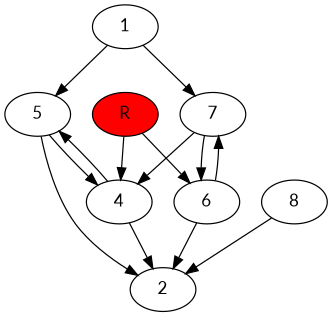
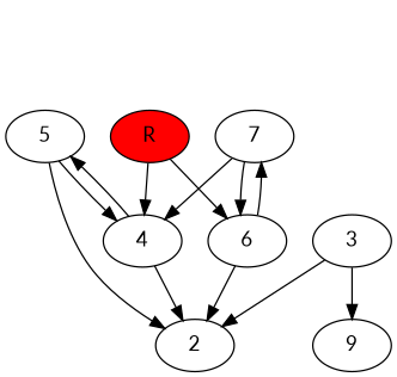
  digraph {
    fontname=Lato
    node [fontname=Lato]
    edge [fontname=Lato]
-   1
    5
    7
    2
    4
    6
-   8
+   8 [label=3]
+   9
    R [fillcolor="#ff0000" style=filled]
-   1 -> 5
-   1 -> 7
    5 -> 2
    5 -> 4
    7 -> 4
    7 -> 6
    4 -> 5
    4 -> 2
    6 -> 7
    6 -> 2
    8 -> 2
+   8 -> 9
    R -> 4
    R -> 6
  }
